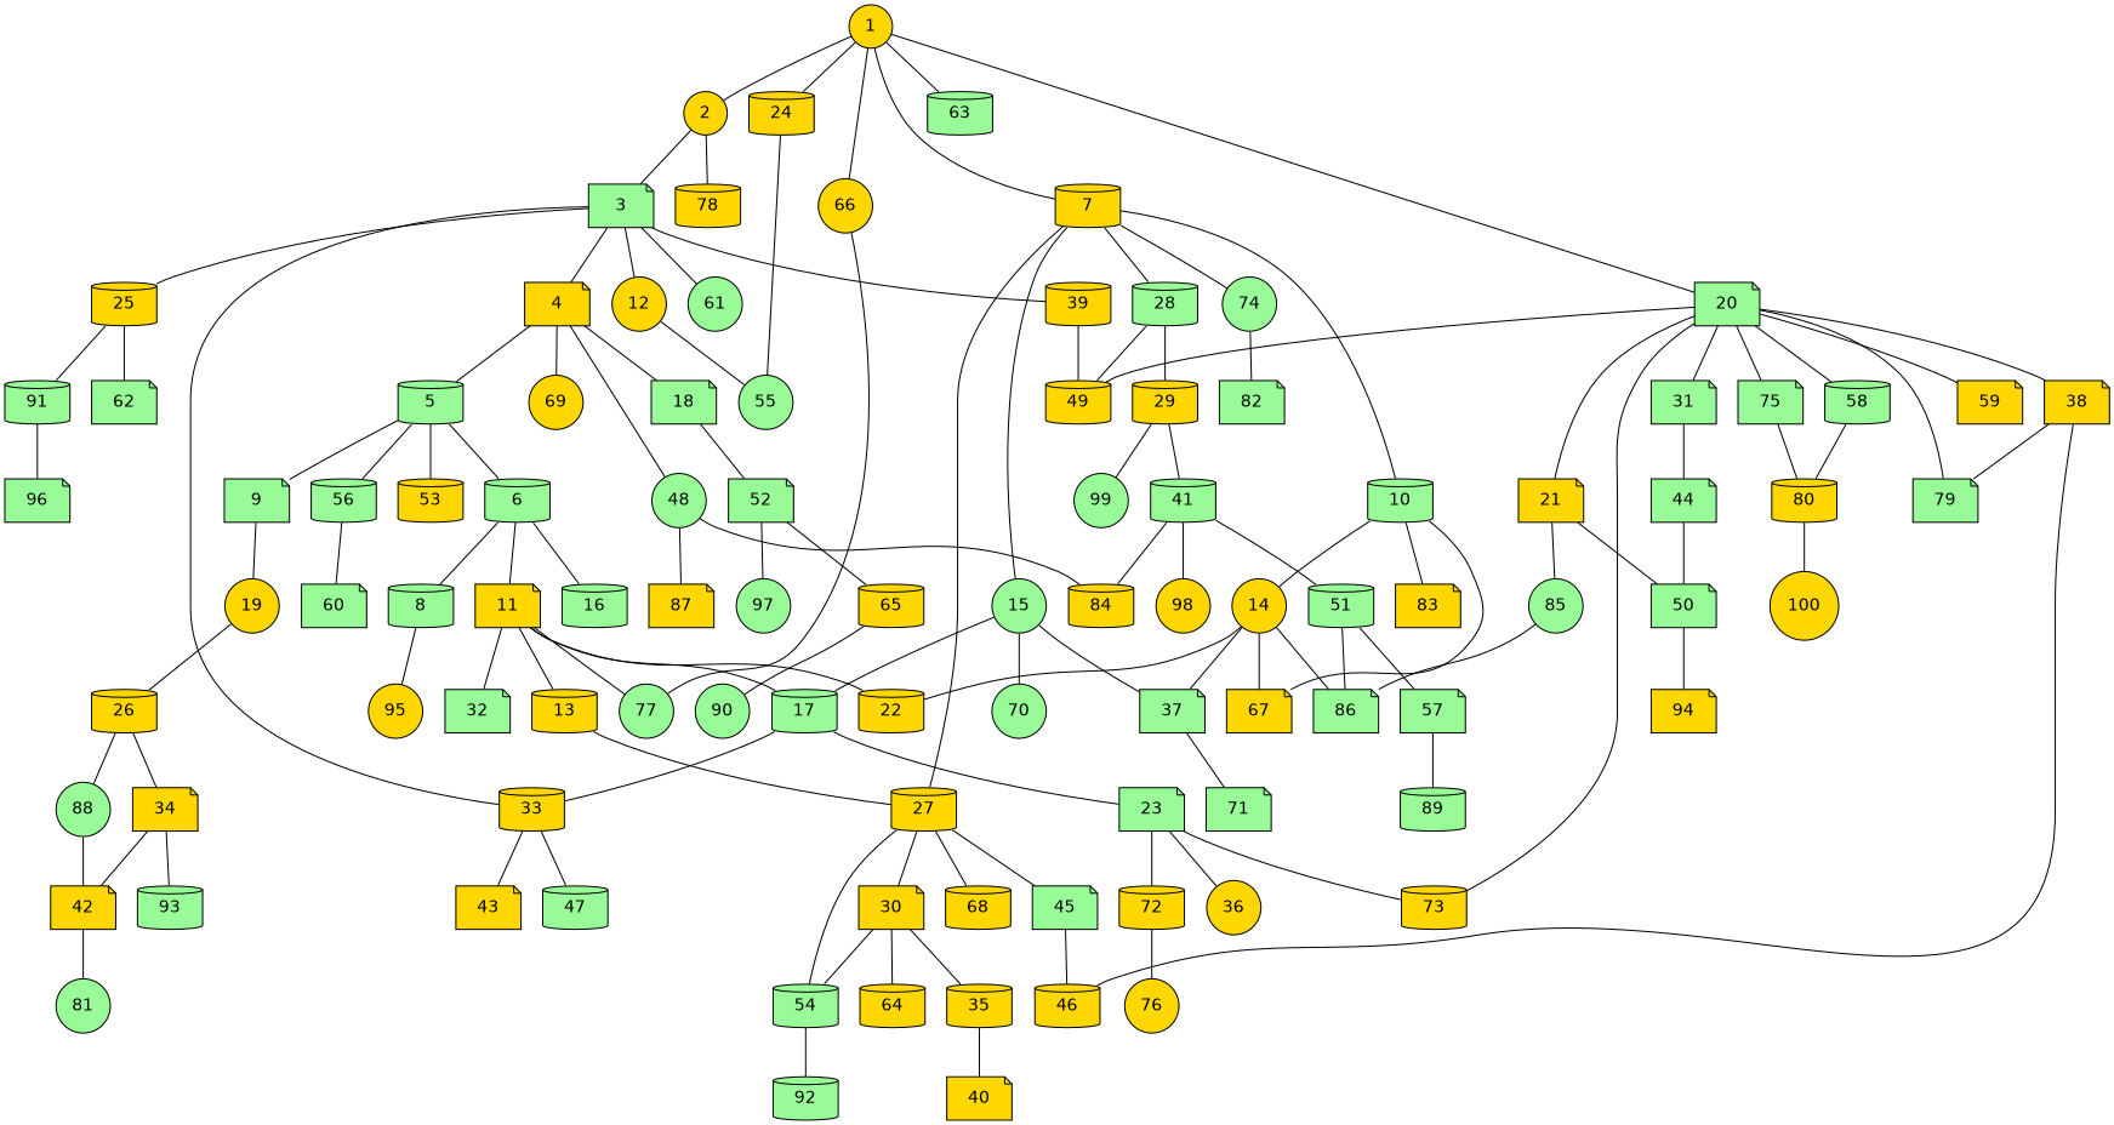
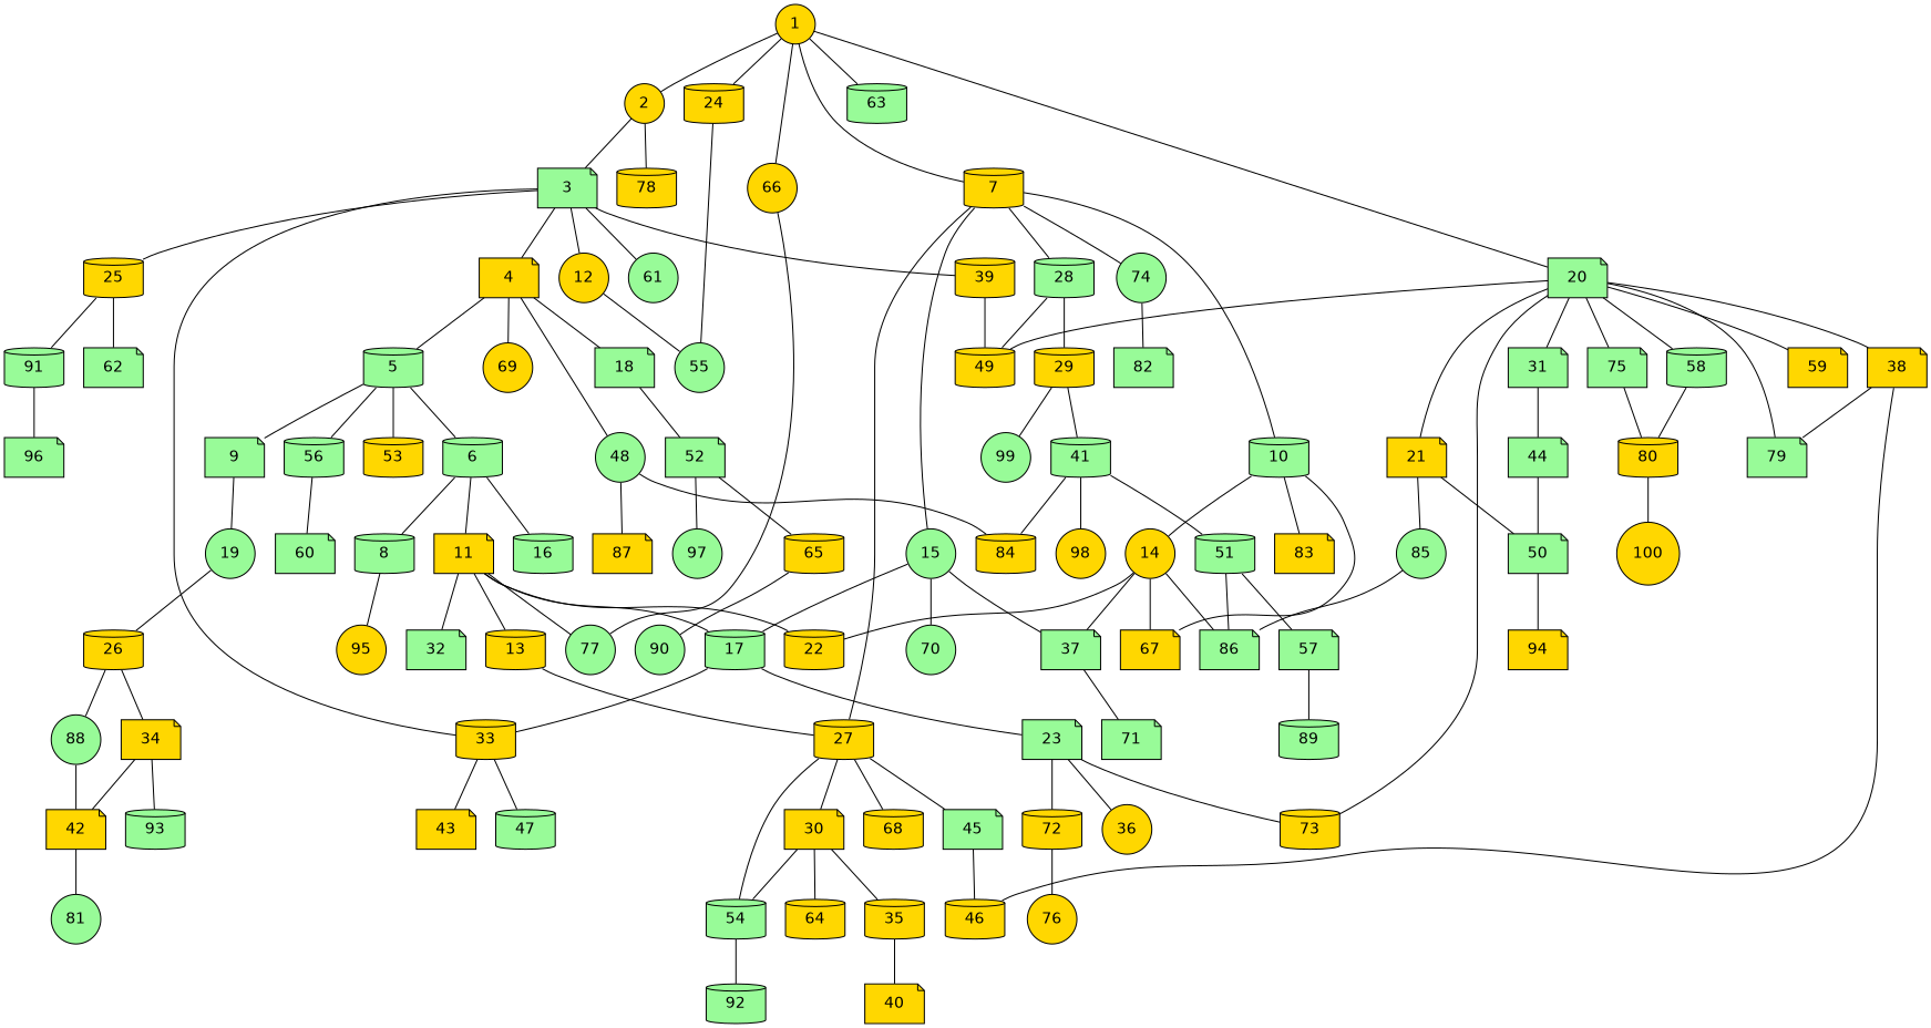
  graph {
    fontname="DejaVu Sans"
    node [fillcolor=palegreen fontname="DejaVu Sans" shape=cylinder style=filled]
    edge [fontname="DejaVu Sans"]
    1 [fillcolor=gold shape=circle]
    2 [fillcolor=gold shape=circle]
    7 [fillcolor=gold]
    20 [shape=note]
    24 [fillcolor=gold]
    63
    66 [fillcolor=gold shape=circle]
    3 [shape=note]
    78 [fillcolor=gold]
    10
    15 [shape=circle]
    27 [fillcolor=gold]
    28
    74 [shape=circle]
    21 [fillcolor=gold shape=note]
    31 [shape=note]
    38 [fillcolor=gold shape=note]
    49 [fillcolor=gold]
    58
    59 [fillcolor=gold shape=note]
    73 [fillcolor=gold]
    75 [shape=note]
    79 [shape=note]
    55 [shape=circle]
    77 [shape=circle]
    4 [fillcolor=gold shape=note]
    12 [fillcolor=gold shape=circle]
    25 [fillcolor=gold]
    33 [fillcolor=gold]
    39 [fillcolor=gold]
    61 [shape=circle]
    14 [fillcolor=gold shape=circle]
    67 [fillcolor=gold shape=note]
    83 [fillcolor=gold shape=note]
    17
    37 [shape=note]
    70 [shape=circle]
    30 [fillcolor=gold shape=note]
    45 [shape=note]
    54
    68 [fillcolor=gold]
    29 [fillcolor=gold]
    82 [shape=note]
    50 [shape=note]
    85 [shape=circle]
    44 [shape=note]
    46 [fillcolor=gold]
    80 [fillcolor=gold]
    5
    18 [shape=note]
    48 [shape=circle]
    69 [fillcolor=gold shape=circle]
    62 [shape=note]
    91
    43 [fillcolor=gold shape=note]
    47
    6
    9 [shape=note]
    53 [fillcolor=gold]
    56
    52 [shape=note]
    84 [fillcolor=gold]
    87 [fillcolor=gold shape=note]
    96 [shape=note]
    8
    11 [fillcolor=gold shape=note]
    16
-   19 [fillcolor=gold shape=circle]
+   19 [shape=circle]
    60 [shape=note]
    65 [fillcolor=gold]
    97 [shape=circle]
    95 [fillcolor=gold shape=circle]
    13 [fillcolor=gold]
    22 [fillcolor=gold]
    32 [shape=note]
    26 [fillcolor=gold]
    23 [shape=note]
    86 [shape=note]
    71 [shape=note]
    35 [fillcolor=gold]
    64 [fillcolor=gold]
    92
    41
    99 [shape=circle]
    34 [fillcolor=gold shape=note]
    88 [shape=circle]
    36 [fillcolor=gold shape=circle]
    72 [fillcolor=gold]
    76 [fillcolor=gold shape=circle]
    90 [shape=circle]
    42 [fillcolor=gold shape=note]
    93
    94 [fillcolor=gold shape=note]
    100 [fillcolor=gold shape=circle]
    81 [shape=circle]
    40 [fillcolor=gold shape=note]
    51
    98 [fillcolor=gold shape=circle]
    57 [shape=note]
    89
    1 -- 2
    1 -- 7
    1 -- 20
    1 -- 24
    1 -- 63
    1 -- 66
    2 -- 3
    2 -- 78
    7 -- 10
    7 -- 15
    7 -- 27
    7 -- 28
    7 -- 74
    20 -- 21
    20 -- 31
    20 -- 38
    20 -- 49
    20 -- 58
    20 -- 59
    20 -- 73
    20 -- 75
    20 -- 79
    24 -- 55
    66 -- 77
    3 -- 4
    3 -- 12
    3 -- 25
    3 -- 33
    3 -- 39
    3 -- 61
    10 -- 14
    10 -- 67
    10 -- 83
    15 -- 17
    15 -- 37
    15 -- 70
    27 -- 30
    27 -- 45
    27 -- 54
    27 -- 68
    28 -- 49
    28 -- 29
    74 -- 82
    21 -- 50
    21 -- 85
    31 -- 44
    38 -- 79
    38 -- 46
    58 -- 80
    75 -- 80
    4 -- 5
    4 -- 18
    4 -- 48
    4 -- 69
    12 -- 55
    25 -- 62
    25 -- 91
    33 -- 43
    33 -- 47
    39 -- 49
    14 -- 67
    14 -- 37
    14 -- 22
    14 -- 86
    17 -- 33
    17 -- 23
    37 -- 71
    30 -- 54
    30 -- 35
    30 -- 64
    45 -- 46
    54 -- 92
    29 -- 41
    29 -- 99
    50 -- 94
    85 -- 86
    44 -- 50
    80 -- 100
    5 -- 6
    5 -- 9
    5 -- 53
    5 -- 56
    18 -- 52
    48 -- 84
    48 -- 87
    91 -- 96
    6 -- 8
    6 -- 11
    6 -- 16
    9 -- 19
    56 -- 60
    52 -- 65
    52 -- 97
    8 -- 95
    11 -- 77
    11 -- 17
    11 -- 13
    11 -- 22
    11 -- 32
    19 -- 26
    65 -- 90
    13 -- 27
    26 -- 34
    26 -- 88
    23 -- 73
    23 -- 36
    23 -- 72
    35 -- 40
    41 -- 84
    41 -- 51
    41 -- 98
    34 -- 42
    34 -- 93
    88 -- 42
    72 -- 76
    42 -- 81
    51 -- 86
    51 -- 57
    57 -- 89
  }
